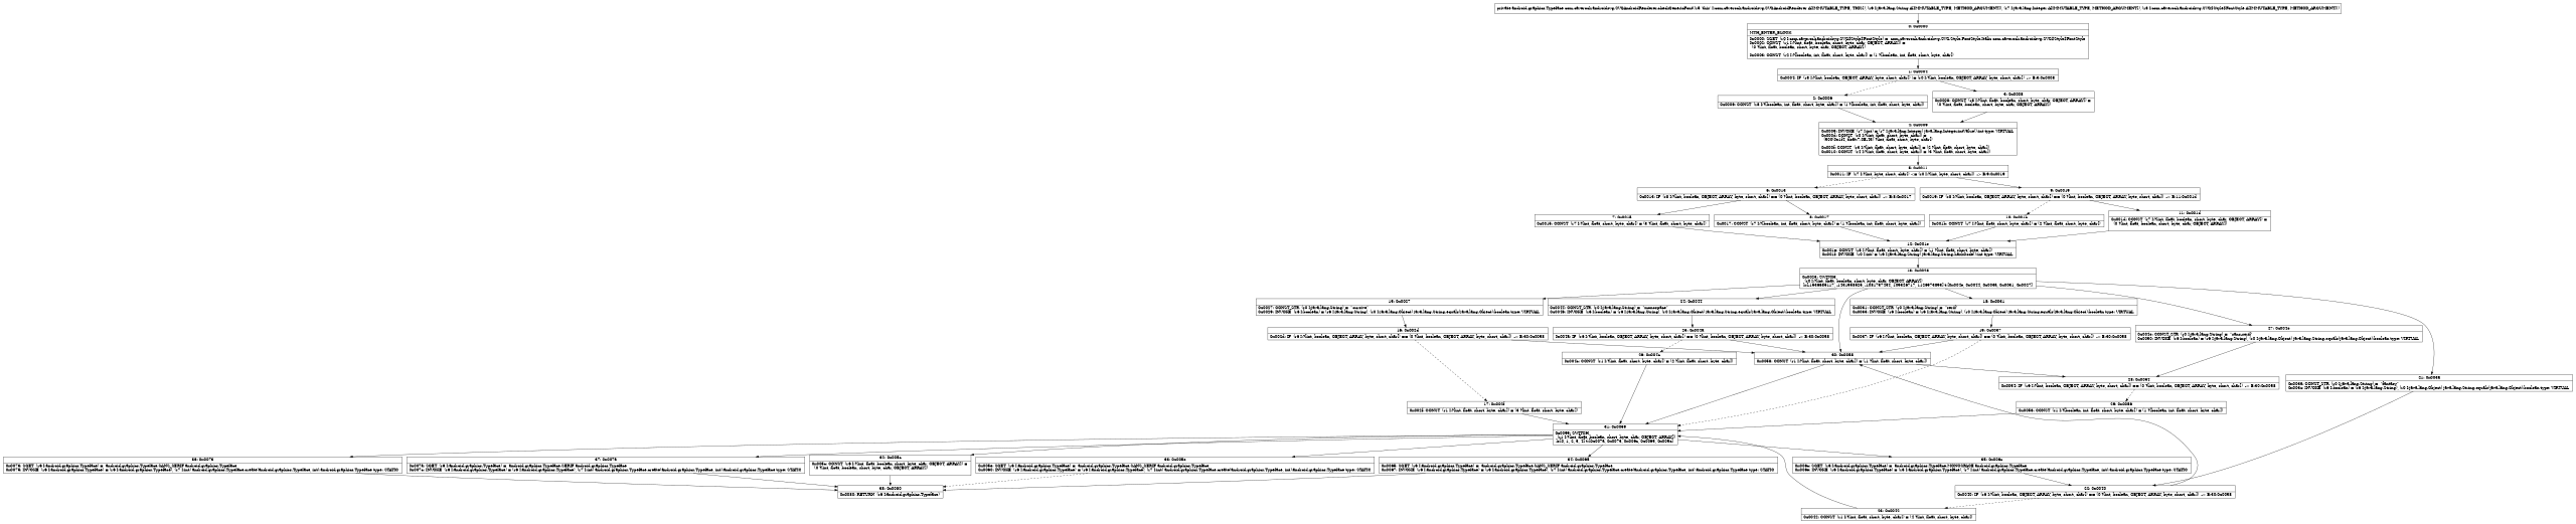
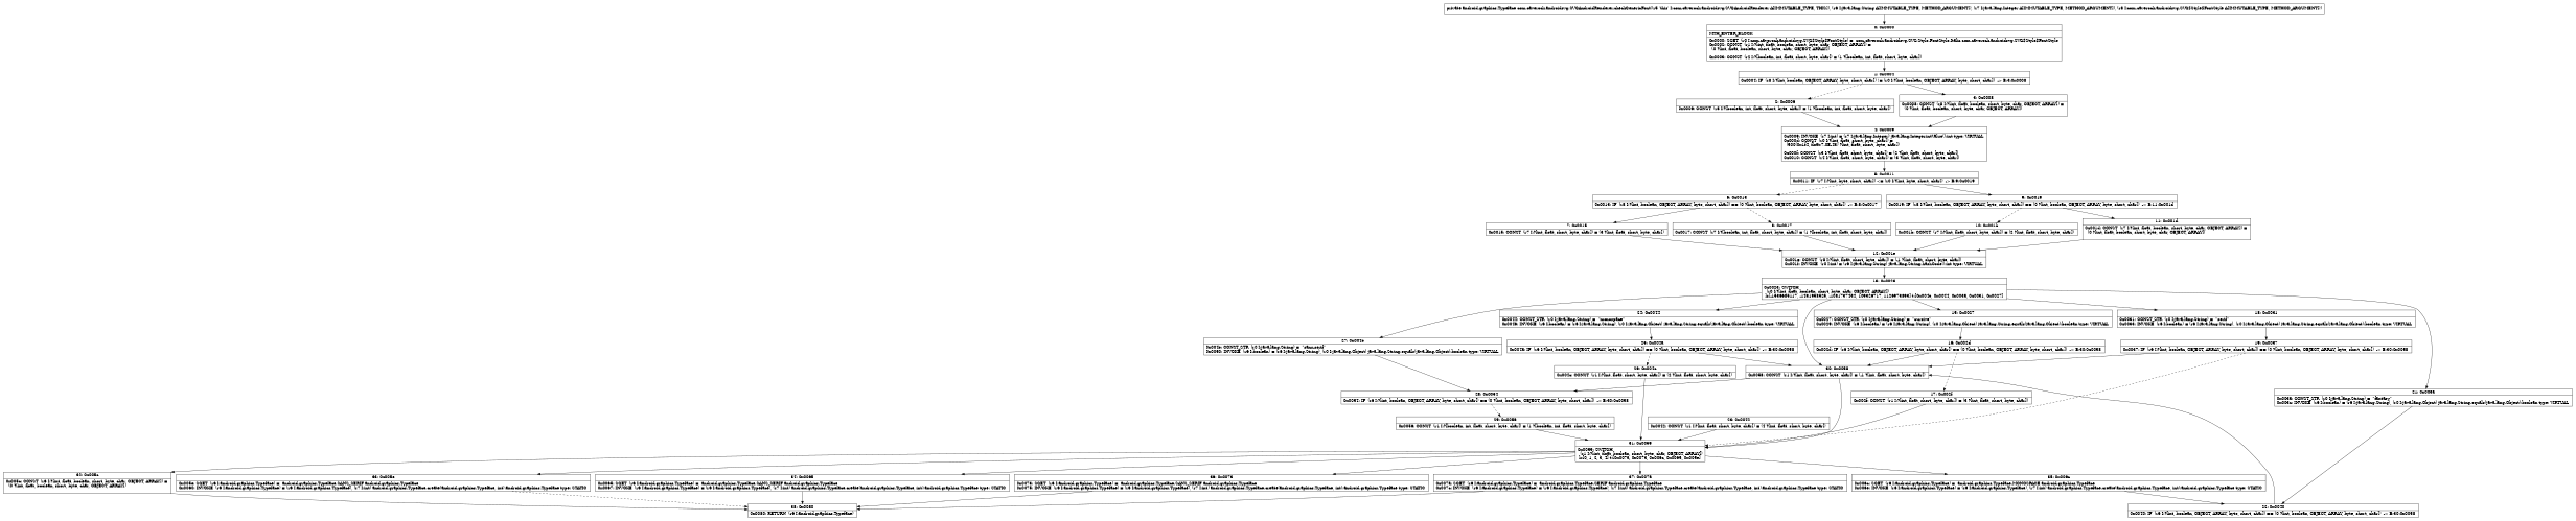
  digraph {
    node [shape=record]
    n1 [label="{0\:\ 0x0000|MTH_ENTER_BLOCK\l|0x0000: SGET  (r0 I:com.caverock.androidsvg.SVG$Style$FontStyle) =  com.caverock.androidsvg.SVG.Style.FontStyle.Italic com.caverock.androidsvg.SVG$Style$FontStyle \l0x0002: CONST  (r1 I:?[int, float, boolean, short, byte, char, OBJECT, ARRAY]) = \l  (0 ?[int, float, boolean, short, byte, char, OBJECT, ARRAY])\l \l0x0003: CONST  (r2 I:?[boolean, int, float, short, byte, char]) = (1 ?[boolean, int, float, short, byte, char]) \l}"]
    n2 [label="{1\:\ 0x0004|0x0004: IF  (r8 I:?[int, boolean, OBJECT, ARRAY, byte, short, char]) != (r0 I:?[int, boolean, OBJECT, ARRAY, byte, short, char])  \-\> B:3:0x0008 \l}"]
    n3 [label="{2\:\ 0x0006|0x0006: CONST  (r8 I:?[boolean, int, float, short, byte, char]) = (1 ?[boolean, int, float, short, byte, char]) \l}"]
    n4 [label="{3\:\ 0x0008|0x0008: CONST  (r8 I:?[int, float, boolean, short, byte, char, OBJECT, ARRAY]) = \l  (0 ?[int, float, boolean, short, byte, char, OBJECT, ARRAY])\l \l}"]
    n5 [label="{4\:\ 0x0009|0x0009: INVOKE  (r7 I:int) = (r7 I:java.lang.Integer) java.lang.Integer.intValue():int type: VIRTUAL \l0x000d: CONST  (r0 I:?[int, float, short, byte, char]) = \l  (500(0x1f4, float:7.0E\-43) ?[int, float, short, byte, char])\l \l0x000f: CONST  (r3 I:?[int, float, short, byte, char]) = (2 ?[int, float, short, byte, char]) \l0x0010: CONST  (r4 I:?[int, float, short, byte, char]) = (3 ?[int, float, short, byte, char]) \l}"]
    n6 [label="{5\:\ 0x0011|0x0011: IF  (r7 I:?[int, byte, short, char]) \<= (r0 I:?[int, byte, short, char])  \-\> B:9:0x0019 \l}"]
    n7 [label="{6\:\ 0x0013|0x0013: IF  (r8 I:?[int, boolean, OBJECT, ARRAY, byte, short, char]) == (0 ?[int, boolean, OBJECT, ARRAY, byte, short, char])  \-\> B:8:0x0017 \l}"]
    n8 [label="{9\:\ 0x0019|0x0019: IF  (r8 I:?[int, boolean, OBJECT, ARRAY, byte, short, char]) == (0 ?[int, boolean, OBJECT, ARRAY, byte, short, char])  \-\> B:11:0x001d \l}"]
    n9 [label="{7\:\ 0x0015|0x0015: CONST  (r7 I:?[int, float, short, byte, char]) = (3 ?[int, float, short, byte, char]) \l}"]
    n10 [label="{8\:\ 0x0017|0x0017: CONST  (r7 I:?[boolean, int, float, short, byte, char]) = (1 ?[boolean, int, float, short, byte, char]) \l}"]
    n11 [label="{10\:\ 0x001b|0x001b: CONST  (r7 I:?[int, float, short, byte, char]) = (2 ?[int, float, short, byte, char]) \l}"]
    n12 [label="{11\:\ 0x001d|0x001d: CONST  (r7 I:?[int, float, boolean, short, byte, char, OBJECT, ARRAY]) = \l  (0 ?[int, float, boolean, short, byte, char, OBJECT, ARRAY])\l \l}"]
    n13 [label="{12\:\ 0x001e|0x001e: CONST  (r8 I:?[int, float, short, byte, char]) = (\-1 ?[int, float, short, byte, char]) \l0x001f: INVOKE  (r0 I:int) = (r6 I:java.lang.String) java.lang.String.hashCode():int type: VIRTUAL \l}"]
    n14 [label="{13\:\ 0x0023|0x0023: SWITCH  \l  (r0 I:?[int, float, boolean, short, byte, char, OBJECT, ARRAY])\l k:[\-1536685117, \-1431958525, \-1081737434, 109326717, 1126973893] t:[0x004e, 0x0044, 0x003a, 0x0031, 0x0027] \l}"]
    n15 [label="{15\:\ 0x0027|0x0027: CONST_STR  (r0 I:java.lang.String) =  \"cursive\" \l0x0029: INVOKE  (r6 I:boolean) = (r6 I:java.lang.String), (r0 I:java.lang.Object) java.lang.String.equals(java.lang.Object):boolean type: VIRTUAL \l}"]
    n16 [label="{18\:\ 0x0031|0x0031: CONST_STR  (r0 I:java.lang.String) =  \"serif\" \l0x0033: INVOKE  (r6 I:boolean) = (r6 I:java.lang.String), (r0 I:java.lang.Object) java.lang.String.equals(java.lang.Object):boolean type: VIRTUAL \l}"]
    n17 [label="{21\:\ 0x003a|0x003a: CONST_STR  (r0 I:java.lang.String) =  \"fantasy\" \l0x003c: INVOKE  (r6 I:boolean) = (r6 I:java.lang.String), (r0 I:java.lang.Object) java.lang.String.equals(java.lang.Object):boolean type: VIRTUAL \l}"]
    n18 [label="{24\:\ 0x0044|0x0044: CONST_STR  (r0 I:java.lang.String) =  \"monospace\" \l0x0046: INVOKE  (r6 I:boolean) = (r6 I:java.lang.String), (r0 I:java.lang.Object) java.lang.String.equals(java.lang.Object):boolean type: VIRTUAL \l}"]
    n19 [label="{27\:\ 0x004e|0x004e: CONST_STR  (r0 I:java.lang.String) =  \"sans\-serif\" \l0x0050: INVOKE  (r6 I:boolean) = (r6 I:java.lang.String), (r0 I:java.lang.Object) java.lang.String.equals(java.lang.Object):boolean type: VIRTUAL \l}"]
    n20 [label="{30\:\ 0x0058|0x0058: CONST  (r1 I:?[int, float, short, byte, char]) = (\-1 ?[int, float, short, byte, char]) \l}"]
    n21 [label="{16\:\ 0x002d|0x002d: IF  (r6 I:?[int, boolean, OBJECT, ARRAY, byte, short, char]) == (0 ?[int, boolean, OBJECT, ARRAY, byte, short, char])  \-\> B:30:0x0058 \l}"]
    n22 [label="{19\:\ 0x0037|0x0037: IF  (r6 I:?[int, boolean, OBJECT, ARRAY, byte, short, char]) == (0 ?[int, boolean, OBJECT, ARRAY, byte, short, char])  \-\> B:30:0x0058 \l}"]
    n23 [label="{22\:\ 0x0040|0x0040: IF  (r6 I:?[int, boolean, OBJECT, ARRAY, byte, short, char]) == (0 ?[int, boolean, OBJECT, ARRAY, byte, short, char])  \-\> B:30:0x0058 \l}"]
    n24 [label="{25\:\ 0x004a|0x004a: IF  (r6 I:?[int, boolean, OBJECT, ARRAY, byte, short, char]) == (0 ?[int, boolean, OBJECT, ARRAY, byte, short, char])  \-\> B:30:0x0058 \l}"]
    n25 [label="{28\:\ 0x0054|0x0054: IF  (r6 I:?[int, boolean, OBJECT, ARRAY, byte, short, char]) == (0 ?[int, boolean, OBJECT, ARRAY, byte, short, char])  \-\> B:30:0x0058 \l}"]
    n26 [label="{31\:\ 0x0059|0x0059: SWITCH  \l  (r1 I:?[int, float, boolean, short, byte, char, OBJECT, ARRAY])\l k:[0, 1, 2, 3, 4] t:[0x007a, 0x0073, 0x006c, 0x0065, 0x005e] \l}"]
    n27 [label="{17\:\ 0x002f|0x002f: CONST  (r1 I:?[int, float, short, byte, char]) = (3 ?[int, float, short, byte, char]) \l}"]
    n28 [label="{32\:\ 0x005c|0x005c: CONST  (r6 I:?[int, float, boolean, short, byte, char, OBJECT, ARRAY]) = \l  (0 ?[int, float, boolean, short, byte, char, OBJECT, ARRAY])\l \l}"]
    n29 [label="{33\:\ 0x005e|0x005e: SGET  (r6 I:android.graphics.Typeface) =  android.graphics.Typeface.SANS_SERIF android.graphics.Typeface \l0x0060: INVOKE  (r6 I:android.graphics.Typeface) = (r6 I:android.graphics.Typeface), (r7 I:int) android.graphics.Typeface.create(android.graphics.Typeface, int):android.graphics.Typeface type: STATIC \l}"]
    n30 [label="{34\:\ 0x0065|0x0065: SGET  (r6 I:android.graphics.Typeface) =  android.graphics.Typeface.SANS_SERIF android.graphics.Typeface \l0x0067: INVOKE  (r6 I:android.graphics.Typeface) = (r6 I:android.graphics.Typeface), (r7 I:int) android.graphics.Typeface.create(android.graphics.Typeface, int):android.graphics.Typeface type: STATIC \l}"]
    n31 [label="{35\:\ 0x006c|0x006c: SGET  (r6 I:android.graphics.Typeface) =  android.graphics.Typeface.MONOSPACE android.graphics.Typeface \l0x006e: INVOKE  (r6 I:android.graphics.Typeface) = (r6 I:android.graphics.Typeface), (r7 I:int) android.graphics.Typeface.create(android.graphics.Typeface, int):android.graphics.Typeface type: STATIC \l}"]
    n32 [label="{36\:\ 0x0073|0x0073: SGET  (r6 I:android.graphics.Typeface) =  android.graphics.Typeface.SANS_SERIF android.graphics.Typeface \l0x0075: INVOKE  (r6 I:android.graphics.Typeface) = (r6 I:android.graphics.Typeface), (r7 I:int) android.graphics.Typeface.create(android.graphics.Typeface, int):android.graphics.Typeface type: STATIC \l}"]
    n33 [label="{37\:\ 0x007a|0x007a: SGET  (r6 I:android.graphics.Typeface) =  android.graphics.Typeface.SERIF android.graphics.Typeface \l0x007c: INVOKE  (r6 I:android.graphics.Typeface) = (r6 I:android.graphics.Typeface), (r7 I:int) android.graphics.Typeface.create(android.graphics.Typeface, int):android.graphics.Typeface type: STATIC \l}"]
    n34 [label="{23\:\ 0x0042|0x0042: CONST  (r1 I:?[int, float, short, byte, char]) = (4 ?[int, float, short, byte, char]) \l}"]
    n35 [label="{26\:\ 0x004c|0x004c: CONST  (r1 I:?[int, float, short, byte, char]) = (2 ?[int, float, short, byte, char]) \l}"]
    n36 [label="{29\:\ 0x0056|0x0056: CONST  (r1 I:?[boolean, int, float, short, byte, char]) = (1 ?[boolean, int, float, short, byte, char]) \l}"]
    n37 [label="{38\:\ 0x0080|0x0080: RETURN  (r6 I:android.graphics.Typeface) \l}"]
    n38 [label="{private android.graphics.Typeface com.caverock.androidsvg.SVGAndroidRenderer.checkGenericFont((r5 'this' I:com.caverock.androidsvg.SVGAndroidRenderer A[IMMUTABLE_TYPE, THIS]), (r6 I:java.lang.String A[IMMUTABLE_TYPE, METHOD_ARGUMENT]), (r7 I:java.lang.Integer A[IMMUTABLE_TYPE, METHOD_ARGUMENT]), (r8 I:com.caverock.androidsvg.SVG$Style$FontStyle A[IMMUTABLE_TYPE, METHOD_ARGUMENT])) }"]
    n1 -> n2
    n2 -> n3 [style=dashed]
    n2 -> n4
    n3 -> n5
    n4 -> n5
    n5 -> n6
    n6 -> n7 [style=dashed]
    n6 -> n8
    n7 -> n9 [style=solid]
-   n7 -> n10
+   n7 -> n10 [style=dashed]
    n8 -> n11 [style=dashed]
    n8 -> n12
    n9 -> n13
    n10 -> n13
    n11 -> n13
    n12 -> n13
    n13 -> n14
    n14 -> n15
    n14 -> n16
    n14 -> n17
    n14 -> n18
    n14 -> n19
    n14 -> n20
    n15 -> n21
    n16 -> n22
    n17 -> n23
    n18 -> n24
    n19 -> n25
    n20 -> n25
    n20 -> n26
    n21 -> n20
    n21 -> n27 [style=dashed]
    n22 -> n20
    n22 -> n26 [style=dashed]
    n23 -> n20
-   n23 -> n34 [style=dashed]
    n24 -> n20
    n24 -> n35 [style=dashed]
    n25 -> n36 [style=dashed]
    n26 -> n28
    n26 -> n29
    n26 -> n30
    n26 -> n31
    n26 -> n32
    n26 -> n33
    n27 -> n26
    n28 -> n37
    n29 -> n37 [style=dashed]
    n30 -> n37
    n31 -> n23
    n32 -> n37
    n33 -> n37
    n34 -> n26
    n35 -> n26
    n36 -> n26
    n38 -> n1
  }
